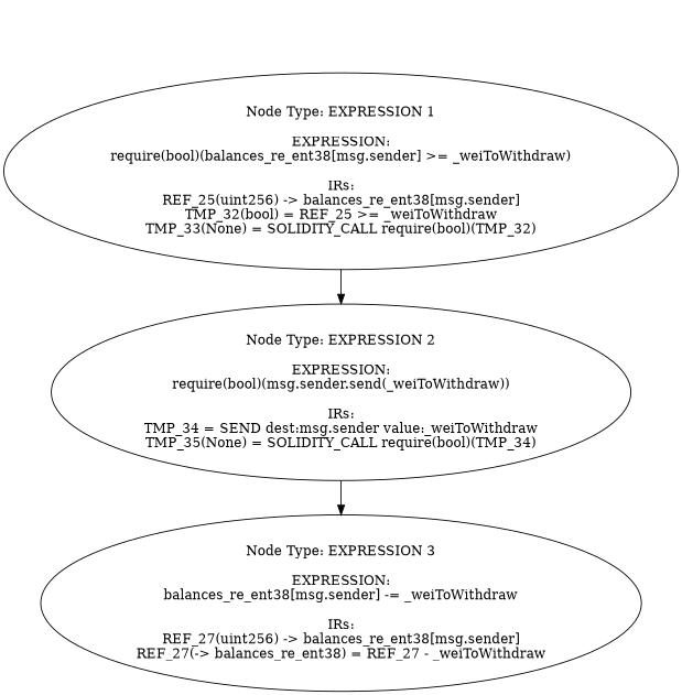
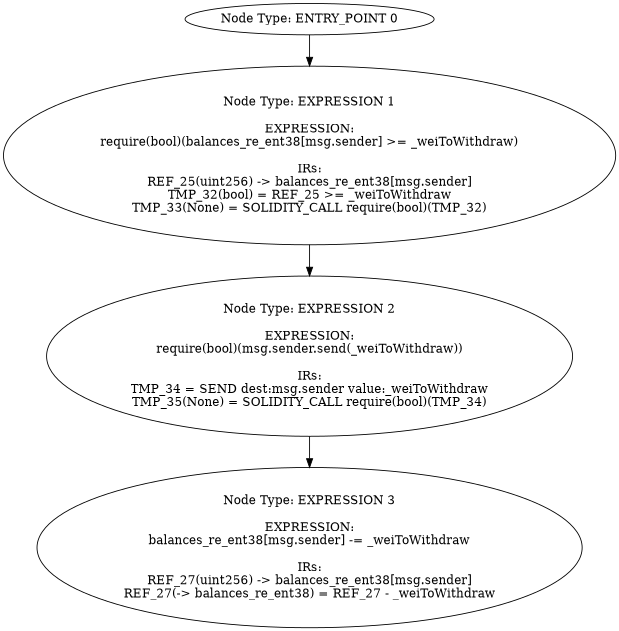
  digraph {
+   n1 [label="Node Type: ENTRY_POINT 0\n"]
    n2 [label="Node Type: EXPRESSION 1\n\nEXPRESSION:\nrequire(bool)(balances_re_ent38[msg.sender] >= _weiToWithdraw)\n\nIRs:\nREF_25(uint256) -> balances_re_ent38[msg.sender]\nTMP_32(bool) = REF_25 >= _weiToWithdraw\nTMP_33(None) = SOLIDITY_CALL require(bool)(TMP_32)"]
    n3 [label="Node Type: EXPRESSION 2\n\nEXPRESSION:\nrequire(bool)(msg.sender.send(_weiToWithdraw))\n\nIRs:\nTMP_34 = SEND dest:msg.sender value:_weiToWithdraw\nTMP_35(None) = SOLIDITY_CALL require(bool)(TMP_34)"]
    n4 [label="Node Type: EXPRESSION 3\n\nEXPRESSION:\nbalances_re_ent38[msg.sender] -= _weiToWithdraw\n\nIRs:\nREF_27(uint256) -> balances_re_ent38[msg.sender]\nREF_27(-> balances_re_ent38) = REF_27 - _weiToWithdraw"]
+   n1 -> n2
    n2 -> n3
    n3 -> n4
  }
